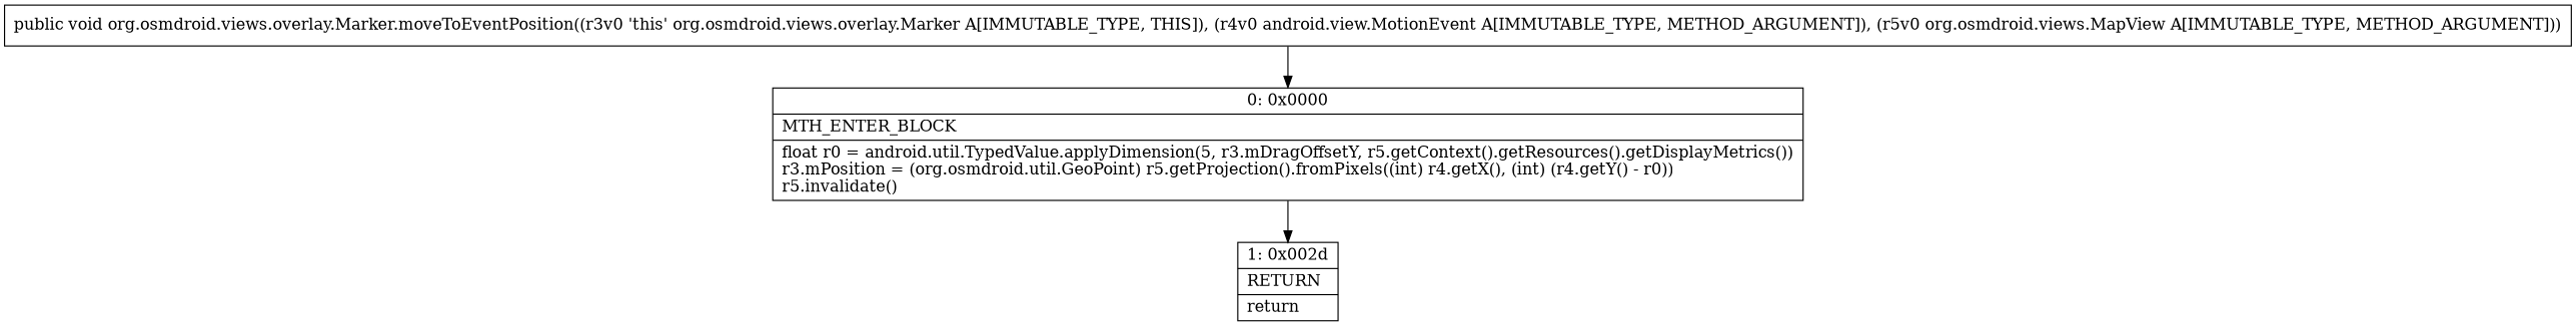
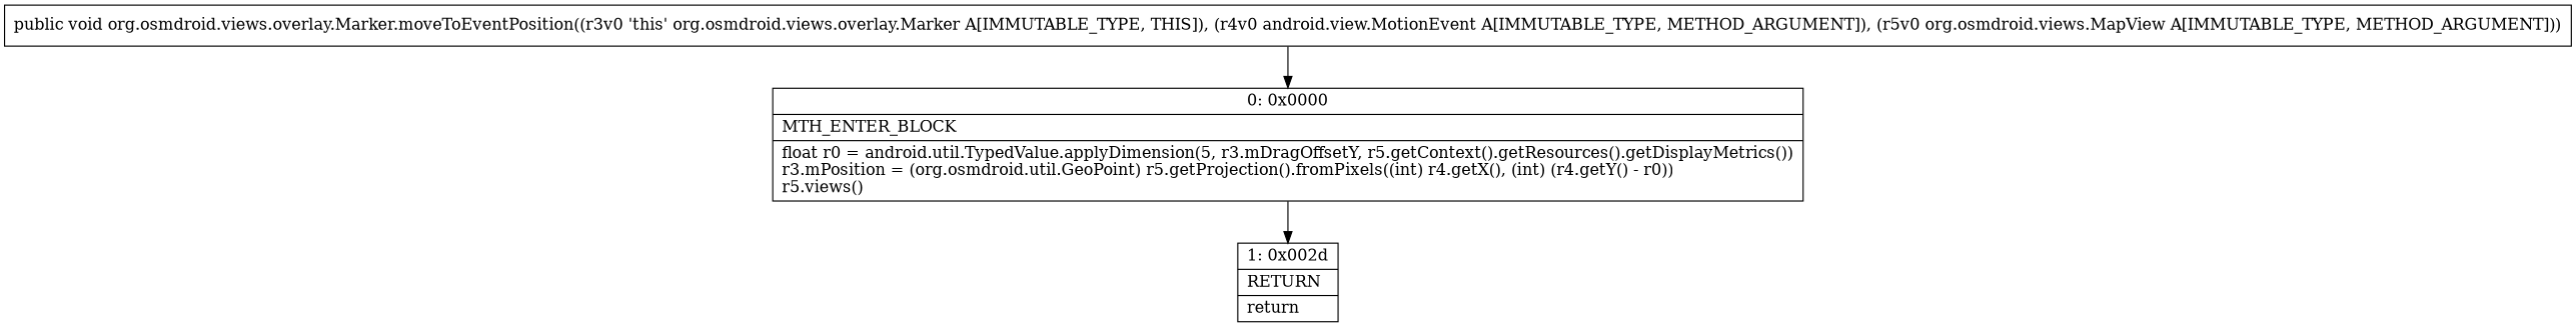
  digraph {
    node [shape=record]
-   n1 [label="{0\:\ 0x0000|MTH_ENTER_BLOCK\l|float r0 = android.util.TypedValue.applyDimension(5, r3.mDragOffsetY, r5.getContext().getResources().getDisplayMetrics())\lr3.mPosition = (org.osmdroid.util.GeoPoint) r5.getProjection().fromPixels((int) r4.getX(), (int) (r4.getY() \- r0))\lr5.invalidate()\l}"]
+   n1 [label="{0\:\ 0x0000|MTH_ENTER_BLOCK\l|float r0 = android.util.TypedValue.applyDimension(5, r3.mDragOffsetY, r5.getContext().getResources().getDisplayMetrics())\lr3.mPosition = (org.osmdroid.util.GeoPoint) r5.getProjection().fromPixels((int) r4.getX(), (int) (r4.getY() \- r0))\lr5.views()\l}"]
    n2 [label="{1\:\ 0x002d|RETURN\l|return\l}"]
    n3 [label="{public void org.osmdroid.views.overlay.Marker.moveToEventPosition((r3v0 'this' org.osmdroid.views.overlay.Marker A[IMMUTABLE_TYPE, THIS]), (r4v0 android.view.MotionEvent A[IMMUTABLE_TYPE, METHOD_ARGUMENT]), (r5v0 org.osmdroid.views.MapView A[IMMUTABLE_TYPE, METHOD_ARGUMENT])) }"]
    n1 -> n2
    n3 -> n1
  }
